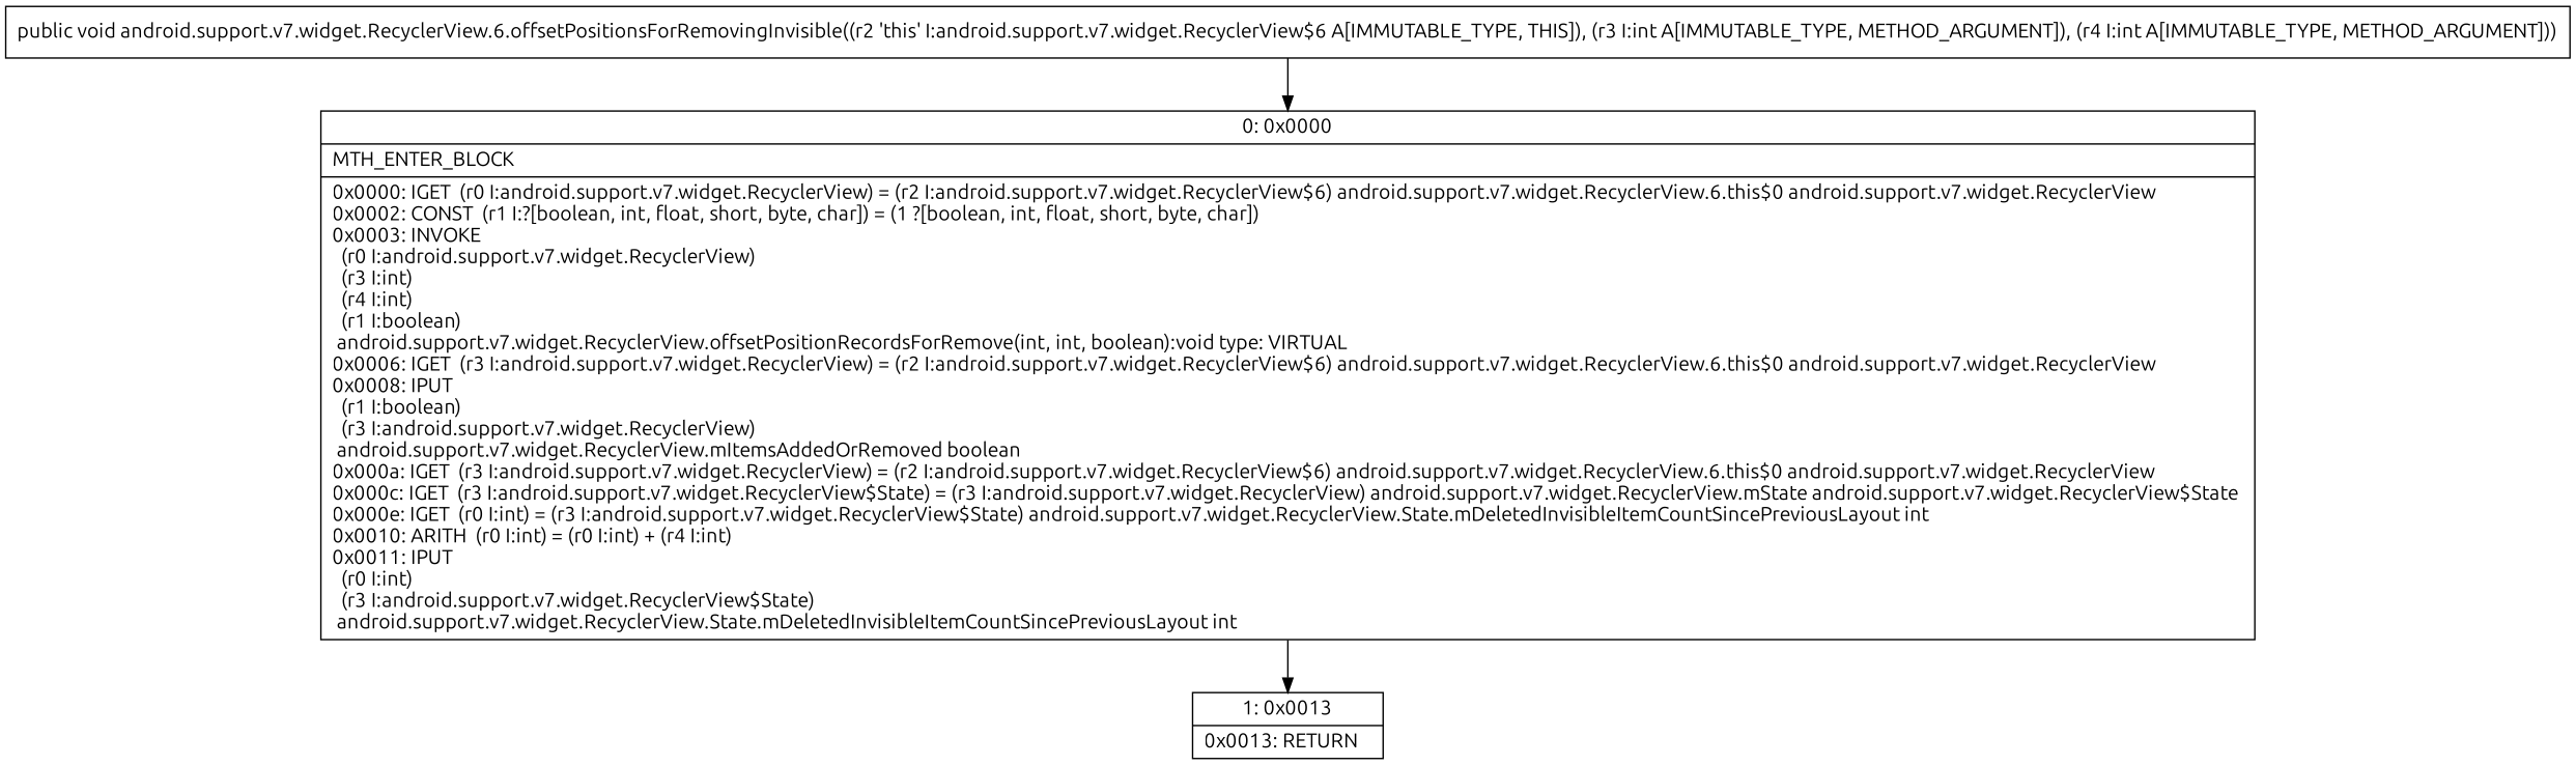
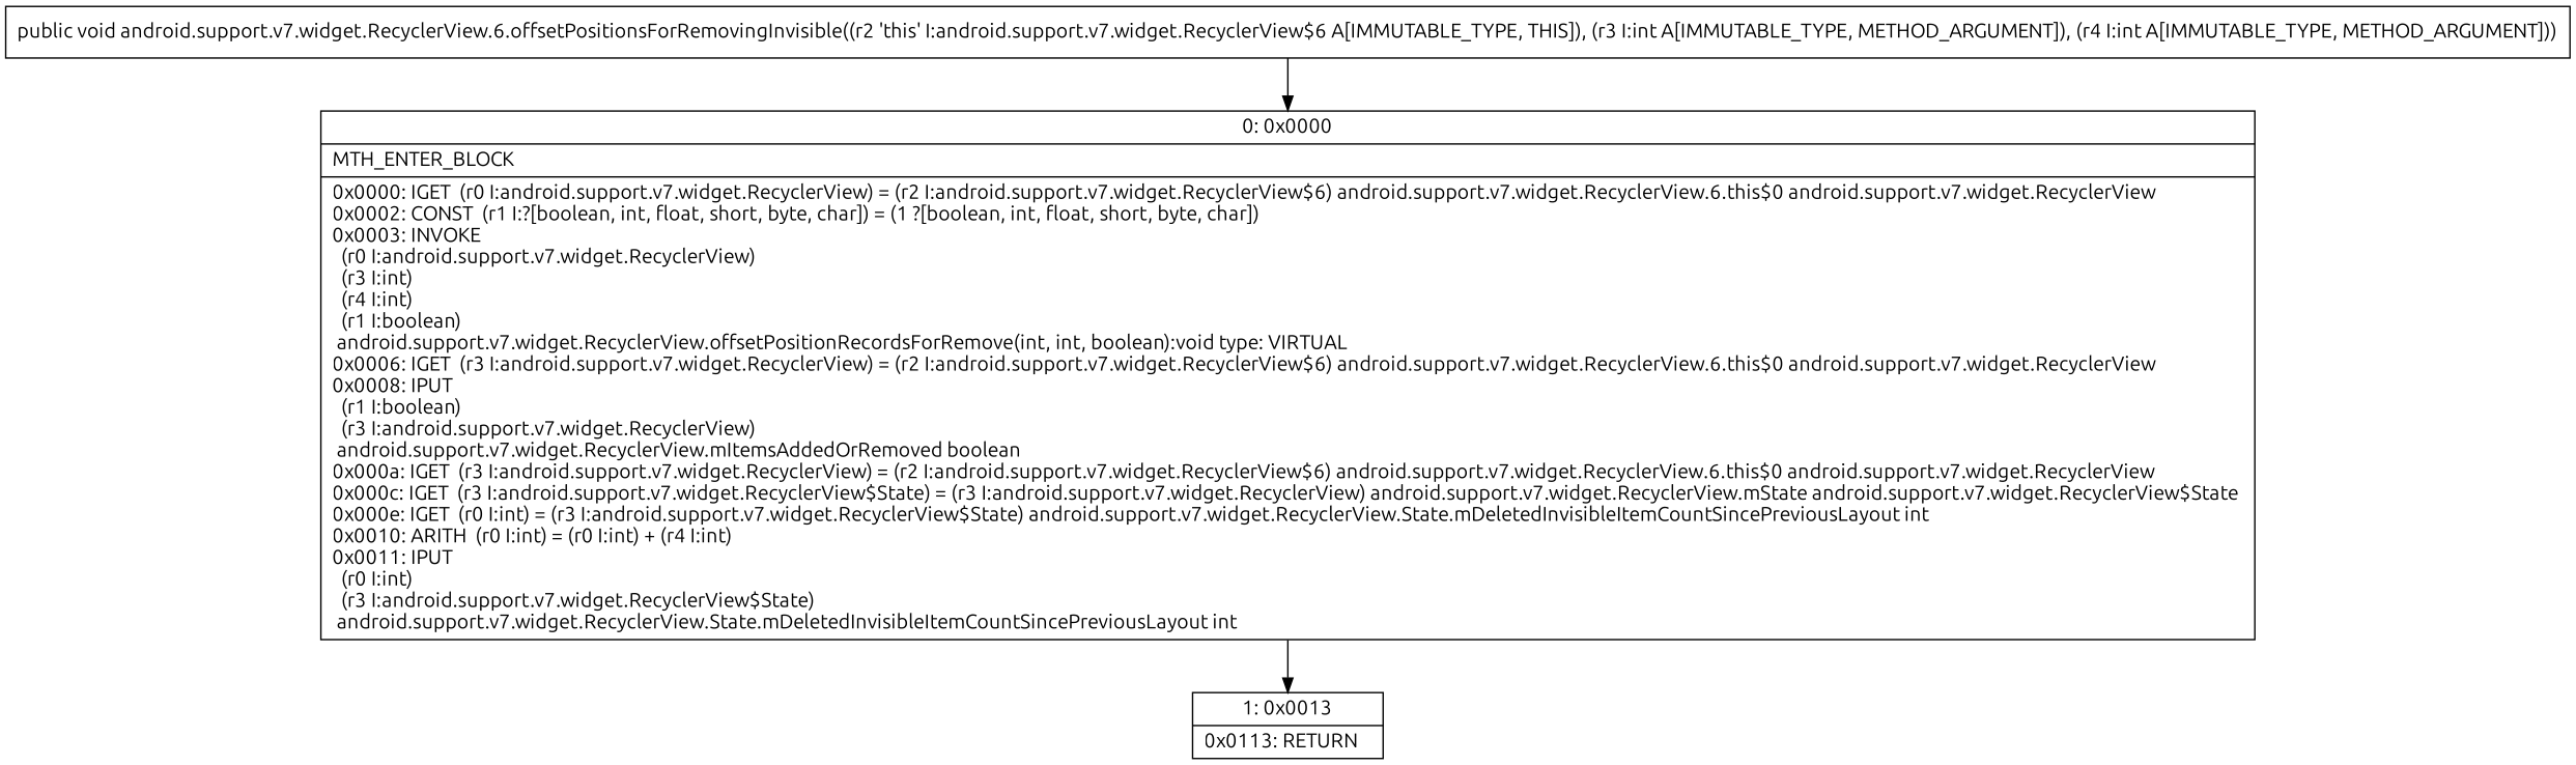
  digraph {
    fontname=Ubuntu
    node [shape=record fontname=Ubuntu]
    edge [fontname=Ubuntu]
    n1 [label="{0\:\ 0x0000|MTH_ENTER_BLOCK\l|0x0000: IGET  (r0 I:android.support.v7.widget.RecyclerView) = (r2 I:android.support.v7.widget.RecyclerView$6) android.support.v7.widget.RecyclerView.6.this$0 android.support.v7.widget.RecyclerView \l0x0002: CONST  (r1 I:?[boolean, int, float, short, byte, char]) = (1 ?[boolean, int, float, short, byte, char]) \l0x0003: INVOKE  \l  (r0 I:android.support.v7.widget.RecyclerView)\l  (r3 I:int)\l  (r4 I:int)\l  (r1 I:boolean)\l android.support.v7.widget.RecyclerView.offsetPositionRecordsForRemove(int, int, boolean):void type: VIRTUAL \l0x0006: IGET  (r3 I:android.support.v7.widget.RecyclerView) = (r2 I:android.support.v7.widget.RecyclerView$6) android.support.v7.widget.RecyclerView.6.this$0 android.support.v7.widget.RecyclerView \l0x0008: IPUT  \l  (r1 I:boolean)\l  (r3 I:android.support.v7.widget.RecyclerView)\l android.support.v7.widget.RecyclerView.mItemsAddedOrRemoved boolean \l0x000a: IGET  (r3 I:android.support.v7.widget.RecyclerView) = (r2 I:android.support.v7.widget.RecyclerView$6) android.support.v7.widget.RecyclerView.6.this$0 android.support.v7.widget.RecyclerView \l0x000c: IGET  (r3 I:android.support.v7.widget.RecyclerView$State) = (r3 I:android.support.v7.widget.RecyclerView) android.support.v7.widget.RecyclerView.mState android.support.v7.widget.RecyclerView$State \l0x000e: IGET  (r0 I:int) = (r3 I:android.support.v7.widget.RecyclerView$State) android.support.v7.widget.RecyclerView.State.mDeletedInvisibleItemCountSincePreviousLayout int \l0x0010: ARITH  (r0 I:int) = (r0 I:int) + (r4 I:int) \l0x0011: IPUT  \l  (r0 I:int)\l  (r3 I:android.support.v7.widget.RecyclerView$State)\l android.support.v7.widget.RecyclerView.State.mDeletedInvisibleItemCountSincePreviousLayout int \l}"]
-   n2 [label="{1\:\ 0x0013|0x0013: RETURN   \l}"]
+   n2 [label="{1\:\ 0x0013|0x0113: RETURN   \l}"]
    n3 [label="{public void android.support.v7.widget.RecyclerView.6.offsetPositionsForRemovingInvisible((r2 'this' I:android.support.v7.widget.RecyclerView$6 A[IMMUTABLE_TYPE, THIS]), (r3 I:int A[IMMUTABLE_TYPE, METHOD_ARGUMENT]), (r4 I:int A[IMMUTABLE_TYPE, METHOD_ARGUMENT])) }"]
    n1 -> n2
    n3 -> n1
  }
